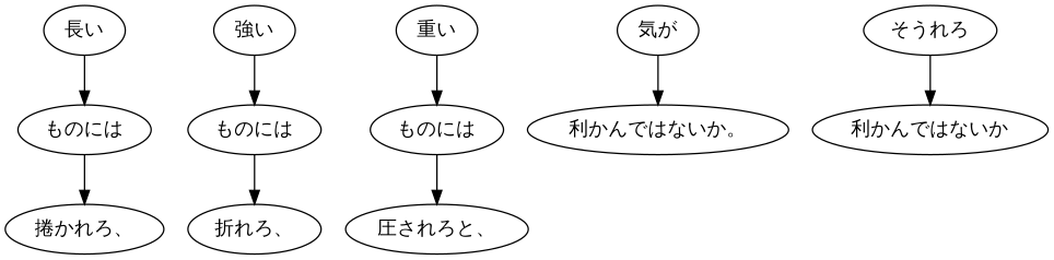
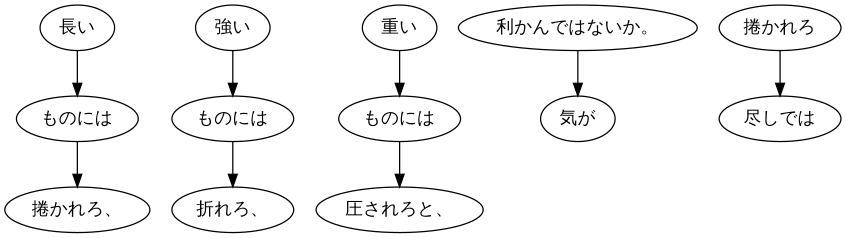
  digraph {
    fontname="Fira Sans"
    node [fontname="Fira Sans"]
    edge [fontname="Fira Sans"]
    n1 [label="長い"]
    n2 [label="ものには"]
    n3 [label="捲かれろ、"]
    n4 [label="折れろ、"]
    n5 [label="強い"]
    n6 [label="ものには"]
    n7 [label="圧されろと、"]
    n8 [label="重い"]
    n9 [label="ものには"]
    n10 [label="利かんではないか。"]
-   n11 [label="そうれろ"]
-   n12 [label="利かんではないか"]
+   n11 [label="捲かれろ"]
+   n12 [label="尽しでは"]
    n13 [label="気が"]
    n1 -> n2
    n2 -> n3
    n5 -> n6
    n6 -> n4
    n8 -> n9
    n9 -> n7
    n11 -> n12
-   n13 -> n10
+   n10 -> n13
  }
